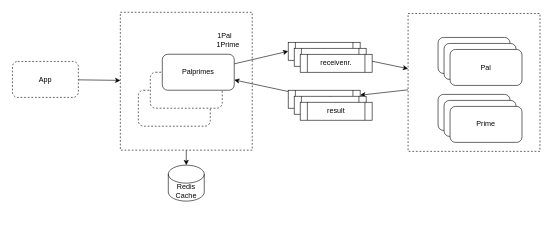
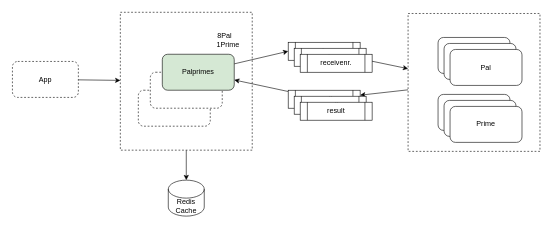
  <mxCell id="0" />
  <mxCell id="1" parent="0" />
  <mxCell id="2" style="edgeStyle=none;html=1;" parent="1" source="3" target="24" edge="1"><mxGeometry relative="1" as="geometry" /></mxCell>
  <mxCell id="3" value="" style="rounded=0;whiteSpace=wrap;html=1;dashed=1;" parent="1" vertex="1"><mxGeometry x="200" y="20" width="220" height="230" as="geometry" /></mxCell>
  <mxCell id="4" value="" style="rounded=1;whiteSpace=wrap;html=1;dashed=1;" parent="1" vertex="1"><mxGeometry x="230" y="150" width="120" height="60" as="geometry" /></mxCell>
  <mxCell id="5" value="" style="rounded=1;whiteSpace=wrap;html=1;dashed=1;" parent="1" vertex="1"><mxGeometry x="250" y="120" width="120" height="60" as="geometry" /></mxCell>
  <mxCell id="6" style="edgeStyle=none;html=1;" parent="1" source="7" target="13" edge="1"><mxGeometry relative="1" as="geometry" /></mxCell>
  <mxCell id="7" value="" style="rounded=0;whiteSpace=wrap;html=1;dashed=1;" parent="1" vertex="1"><mxGeometry x="680" y="22" width="220" height="230" as="geometry" /></mxCell>
  <mxCell id="8" style="edgeStyle=none;html=1;entryX=0;entryY=0.5;entryDx=0;entryDy=0;" parent="1" source="9" target="11" edge="1"><mxGeometry relative="1" as="geometry" /></mxCell>
- <mxCell id="9" value="Palprimes" style="rounded=1;whiteSpace=wrap;html=1;" parent="1" vertex="1"><mxGeometry x="270" y="90" width="120" height="60" as="geometry" /></mxCell>
+ <mxCell id="9" value="Palprimes" style="rounded=1;whiteSpace=wrap;html=1;fillColor=#d5e8d4;" parent="1" vertex="1"><mxGeometry x="270" y="90" width="120" height="60" as="geometry" /></mxCell>
  <mxCell id="10" style="edgeStyle=none;html=1;" parent="1" source="11" target="7" edge="1"><mxGeometry relative="1" as="geometry" /></mxCell>
  <mxCell id="11" value="receivenr." style="shape=process;whiteSpace=wrap;html=1;backgroundOutline=1;" parent="1" vertex="1"><mxGeometry x="480" y="70" width="120" height="30" as="geometry" /></mxCell>
  <mxCell id="12" style="edgeStyle=none;html=1;" parent="1" source="13" target="9" edge="1"><mxGeometry relative="1" as="geometry" /></mxCell>
  <mxCell id="13" value="result" style="shape=process;whiteSpace=wrap;html=1;backgroundOutline=1;" parent="1" vertex="1"><mxGeometry x="480" y="150" width="120" height="30" as="geometry" /></mxCell>
  <mxCell id="14" value="Pal" style="rounded=1;whiteSpace=wrap;html=1;" parent="1" vertex="1"><mxGeometry x="730" y="62" width="120" height="60" as="geometry" /></mxCell>
  <mxCell id="15" value="Prime" style="rounded=1;whiteSpace=wrap;html=1;" parent="1" vertex="1"><mxGeometry x="730" y="157" width="120" height="60" as="geometry" /></mxCell>
  <mxCell id="16" value="result" style="shape=process;whiteSpace=wrap;html=1;backgroundOutline=1;" parent="1" vertex="1"><mxGeometry x="490" y="160" width="120" height="30" as="geometry" /></mxCell>
  <mxCell id="17" value="result" style="shape=process;whiteSpace=wrap;html=1;backgroundOutline=1;" parent="1" vertex="1"><mxGeometry x="500" y="170" width="120" height="30" as="geometry" /></mxCell>
  <mxCell id="18" value="Prime" style="rounded=1;whiteSpace=wrap;html=1;" parent="1" vertex="1"><mxGeometry x="740" y="167" width="120" height="60" as="geometry" /></mxCell>
  <mxCell id="19" value="Pal" style="rounded=1;whiteSpace=wrap;html=1;" parent="1" vertex="1"><mxGeometry x="740" y="72" width="120" height="60" as="geometry" /></mxCell>
  <mxCell id="20" style="edgeStyle=none;html=1;" parent="1" source="21" target="3" edge="1"><mxGeometry relative="1" as="geometry" /></mxCell>
  <mxCell id="21" value="App" style="rounded=1;whiteSpace=wrap;html=1;dashed=1;" parent="1" vertex="1"><mxGeometry x="20" y="102" width="110" height="60" as="geometry" /></mxCell>
- <mxCell id="22" value="1Pal" style="text;html=1;strokeColor=none;fillColor=none;align=center;verticalAlign=middle;whiteSpace=wrap;rounded=0;dashed=1;" parent="1" vertex="1"><mxGeometry x="344" y="44" width="60" height="30" as="geometry" /></mxCell>
+ <mxCell id="22" value="8Pal" style="text;html=1;strokeColor=none;fillColor=none;align=center;verticalAlign=middle;whiteSpace=wrap;rounded=0;dashed=1;" parent="1" vertex="1"><mxGeometry x="344" y="44" width="60" height="30" as="geometry" /></mxCell>
  <mxCell id="23" value="1Prime" style="text;html=1;strokeColor=none;fillColor=none;align=center;verticalAlign=middle;whiteSpace=wrap;rounded=0;dashed=1;" parent="1" vertex="1"><mxGeometry x="350" y="60" width="60" height="30" as="geometry" /></mxCell>
- <mxCell id="24" value="Redis Cache" style="shape=cylinder3;whiteSpace=wrap;html=1;boundedLbl=1;backgroundOutline=1;size=15;" parent="1" vertex="1"><mxGeometry x="280" y="275" width="60" height="60" as="geometry" /></mxCell>
+ <mxCell id="24" value="Redis Cache" style="shape=cylinder3;whiteSpace=wrap;html=1;boundedLbl=1;backgroundOutline=1;size=15;" parent="1" vertex="1"><mxGeometry x="280" y="300" width="60" height="60" as="geometry" /></mxCell>
  <mxCell id="25" value="receivenr." style="shape=process;whiteSpace=wrap;html=1;backgroundOutline=1;" parent="1" vertex="1"><mxGeometry x="490" y="80" width="120" height="30" as="geometry" /></mxCell>
  <mxCell id="26" value="receivenr." style="shape=process;whiteSpace=wrap;html=1;backgroundOutline=1;" parent="1" vertex="1"><mxGeometry x="500" y="90" width="120" height="30" as="geometry" /></mxCell>
  <mxCell id="27" value="Pal" style="rounded=1;whiteSpace=wrap;html=1;" parent="1" vertex="1"><mxGeometry x="750" y="82" width="120" height="60" as="geometry" /></mxCell>
  <mxCell id="28" value="Prime" style="rounded=1;whiteSpace=wrap;html=1;" parent="1" vertex="1"><mxGeometry x="750" y="177" width="120" height="60" as="geometry" /></mxCell>
